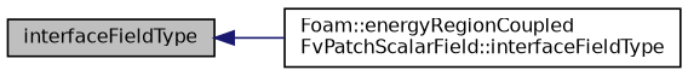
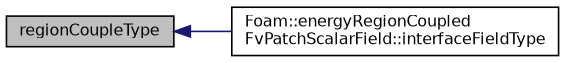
  digraph {
    rankdir=LR
    node [color=black fontname=Helvetica fontsize=10 shape=record]
-   n1 [fillcolor=grey75 fontcolor=black height=0.2 label=interfaceFieldType style=filled width=0.4]
+   n1 [fillcolor=grey75 fontcolor=black height=0.2 label=regionCoupleType style=filled width=0.4]
    n2 [height=0.2 label="Foam::energyRegionCoupled\lFvPatchScalarField::interfaceFieldType" width=0.4]
    n1 -> n2 [color=midnightblue dir=back fontname=Helvetica fontsize=10 labelfontname=Helvetica labelfontsize=10 style=solid]
  }
